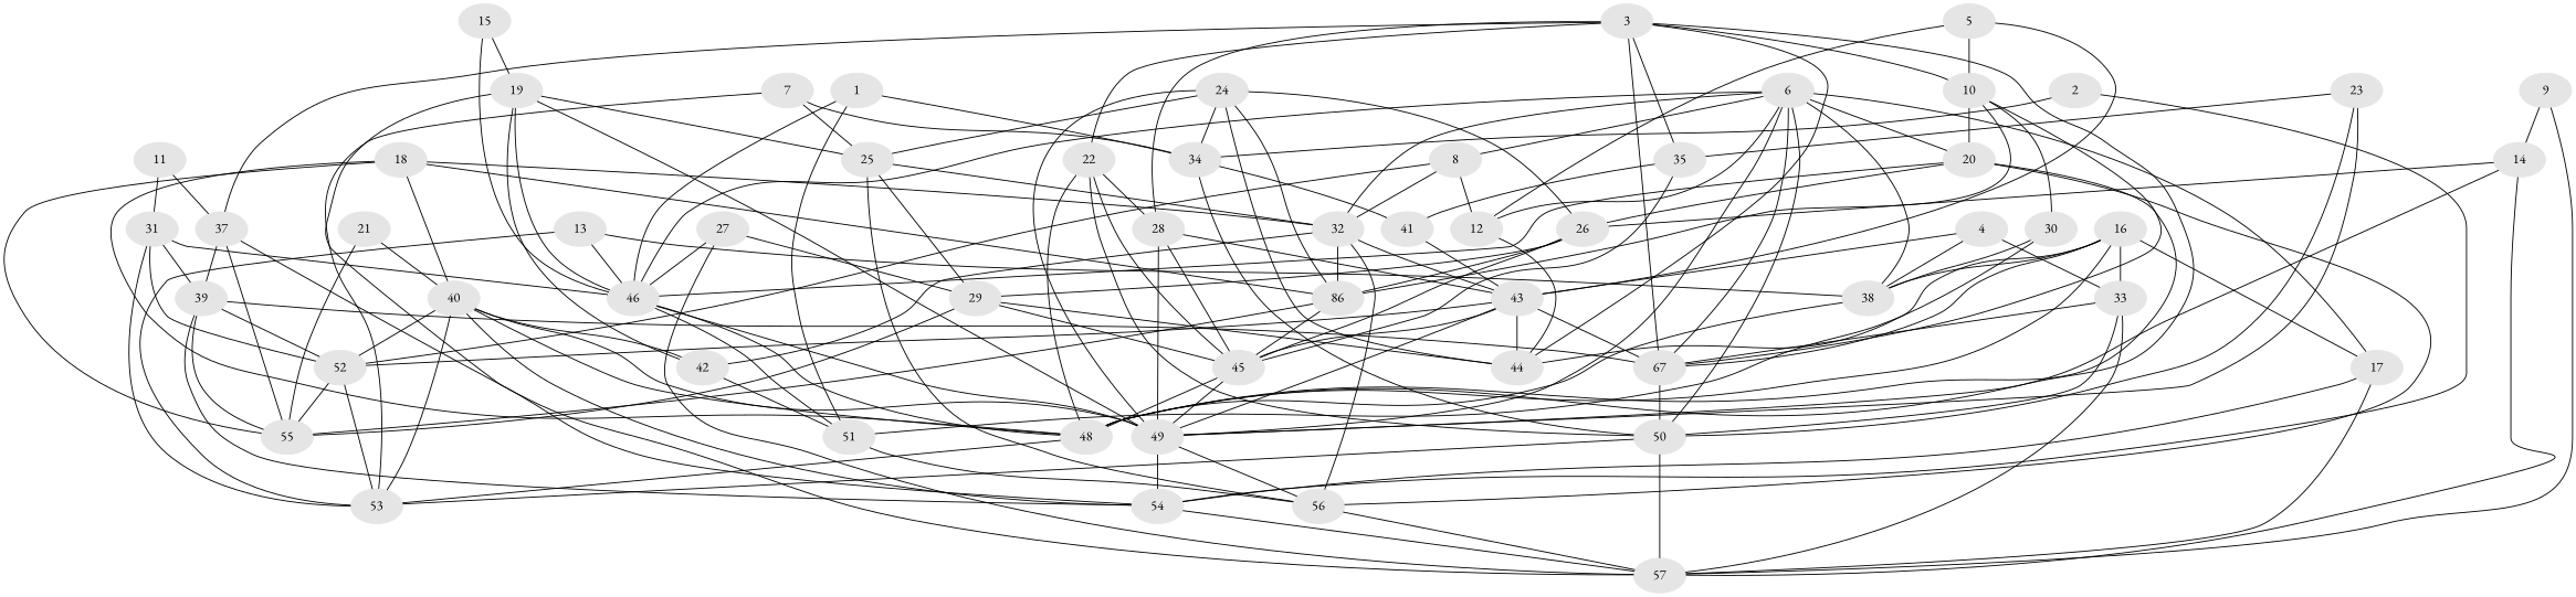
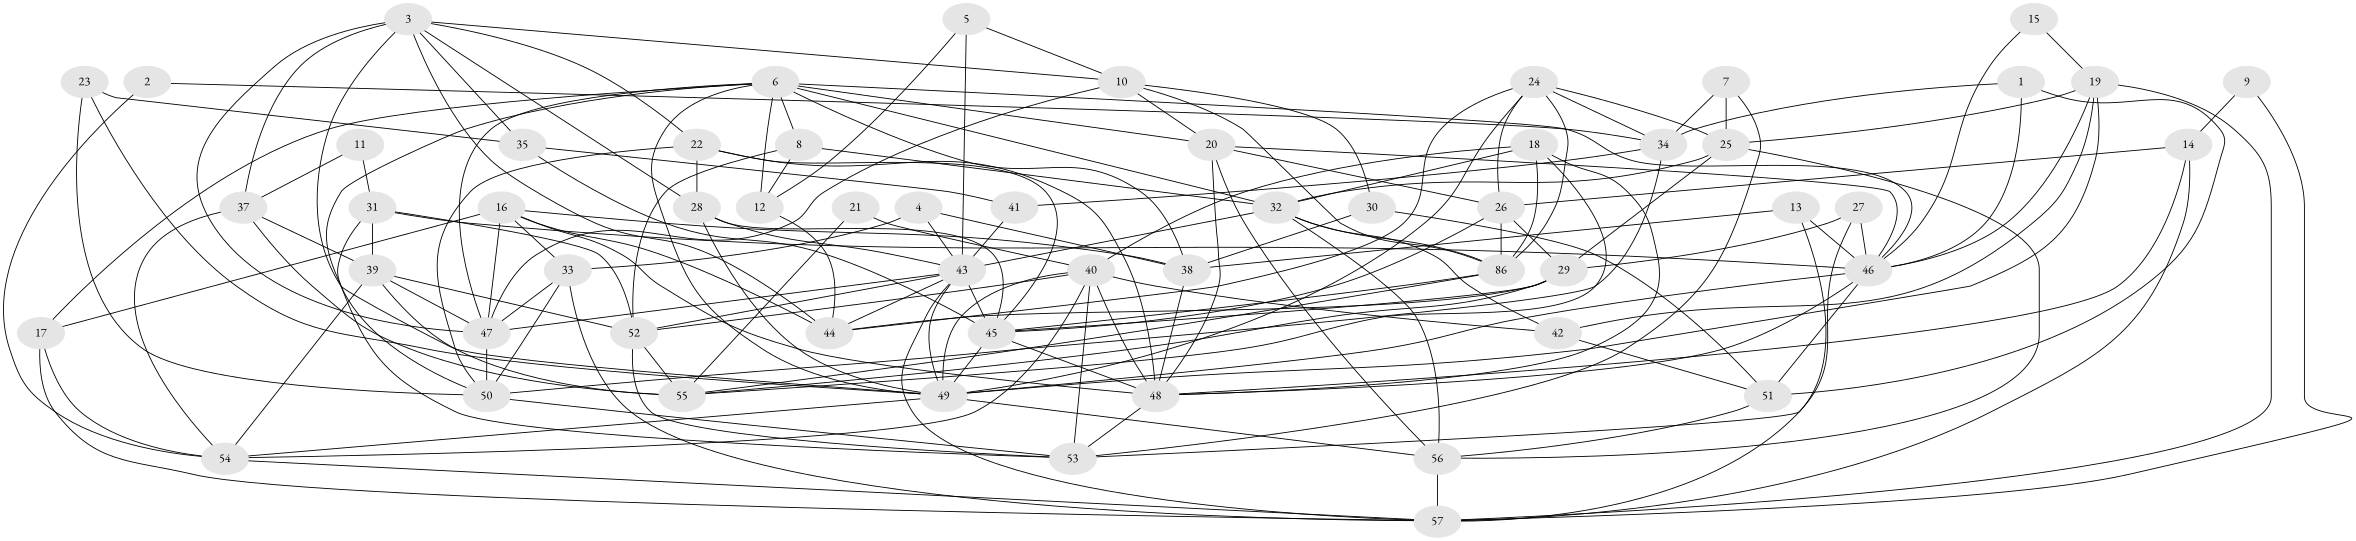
  graph {
    fontname="EB Garamond"
    node [color=gray90 fontname="EB Garamond" style=filled]
    edge [fontname="EB Garamond" weight=1.0]
    1
    34
    46
    51
    50
    41
    49
    48
    56
    2
    54
    57
    3
    10
    22
    28
    35
    37
    44
-   47 [label=67]
+   47
    20
    30
    n23 [label=86]
    45
    43
    55
    39
    4
    33
    38
    52
    5
    12
    6
    8
    17
    32
    26
    42
    53
    7
    25
    29
    9
    14
    11
    31
    40
    13
    15
    19
    16
    18
    21
    23
    24
    27
    1 -- 34
    1 -- 46
    1 -- 51
    34 -- 50
    34 -- 41
    46 -- 51
    46 -- 49 [weight=2.0]
    46 -- 48
    51 -- 56
-   50 -- 57
+   43 -- 57
    50 -- 53
    41 -- 43
    49 -- 56
    49 -- 54
    48 -- 53
    56 -- 57
    2 -- 34
    2 -- 54
    54 -- 57
    3 -- 49
    3 -- 10
    3 -- 22
    3 -- 28
    3 -- 35
    3 -- 37
    3 -- 44
    3 -- 47 [weight=2.0]
    10 -- 47
    10 -- 20
    10 -- 30
    10 -- n23
    22 -- 50
    22 -- 48
    22 -- 28
    22 -- 45
    28 -- 49
    28 -- 45
    28 -- 43
    35 -- 41
    35 -- 45
    37 -- 54
    37 -- 55
    37 -- 39
    47 -- 50 [weight=2.0]
    20 -- 46
    20 -- 48
    20 -- 56
    20 -- 26
    30 -- 51
    30 -- 38 [weight=2.0]
    n23 -- 45
    n23 -- 55
    45 -- 49
    45 -- 48
    43 -- 49
    43 -- 44
    43 -- 47
    43 -- 45
    43 -- 52
    39 -- 54
    39 -- 47 [weight=2.0]
    39 -- 55
    39 -- 52
    4 -- 43
    4 -- 33
    4 -- 38
    33 -- 50
    33 -- 57
    33 -- 47
    38 -- 48
    52 -- 55
    52 -- 53
    5 -- 10
    5 -- 43
    5 -- 12
    12 -- 44
    6 -- 46
    6 -- 50
    6 -- 49
    6 -- 47
    6 -- 20
    6 -- 38
    6 -- 12
    6 -- 8
    6 -- 17
    6 -- 32
    8 -- 52
    8 -- 12
    8 -- 32
    17 -- 54
    17 -- 57
    32 -- 56
    32 -- n23
    32 -- 43
    32 -- 42
    26 -- n23
    26 -- 45
    26 -- 29
    42 -- 51
    7 -- 34
    7 -- 53
    7 -- 25
    25 -- 56
    25 -- 32
    25 -- 29
    29 -- 44
    29 -- 45
    29 -- 55
    9 -- 57
    9 -- 14
    14 -- 48
    14 -- 57
    14 -- 26
    11 -- 37
    11 -- 31
    31 -- 46
    31 -- 39
    31 -- 52
    31 -- 53
    40 -- 49
    40 -- 48
    40 -- 54
    40 -- 52
    40 -- 42
    40 -- 53
    13 -- 46
    13 -- 38
    13 -- 53
    15 -- 46
    15 -- 19
    19 -- 46
    19 -- 49
    19 -- 57
    19 -- 42
    19 -- 25
    16 -- 48
    16 -- 44
    16 -- 47
    16 -- 33
    16 -- 38
    16 -- 17
    18 -- 48
    18 -- n23
    18 -- 55
    18 -- 32
    18 -- 40
    21 -- 55
    21 -- 40
    23 -- 50
    23 -- 49
    23 -- 35
    24 -- 34
    24 -- 49
    24 -- 44
    24 -- n23
    24 -- 26
    24 -- 25
    27 -- 46
    27 -- 57
    27 -- 29
  }
